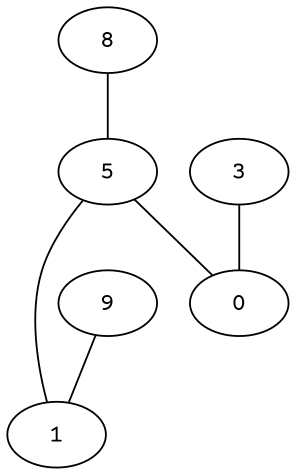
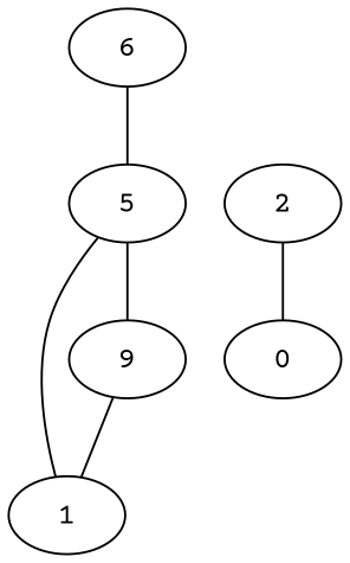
  graph {
    fontname="Courier Prime"
    node [fontname="Courier Prime"]
    edge [fontname="Courier Prime"]
    n1 [label=0]
    n2 [label=1]
    n3 [label=5]
    n4 [label=9]
-   n5 [label=3]
-   n6 [label=8]
+   n5 [label=2]
+   n6 [label=6]
    n2 -- n3
-   n3 -- n1
+   n3 -- n4
    n4 -- n2
    n5 -- n1
    n6 -- n3
  }
